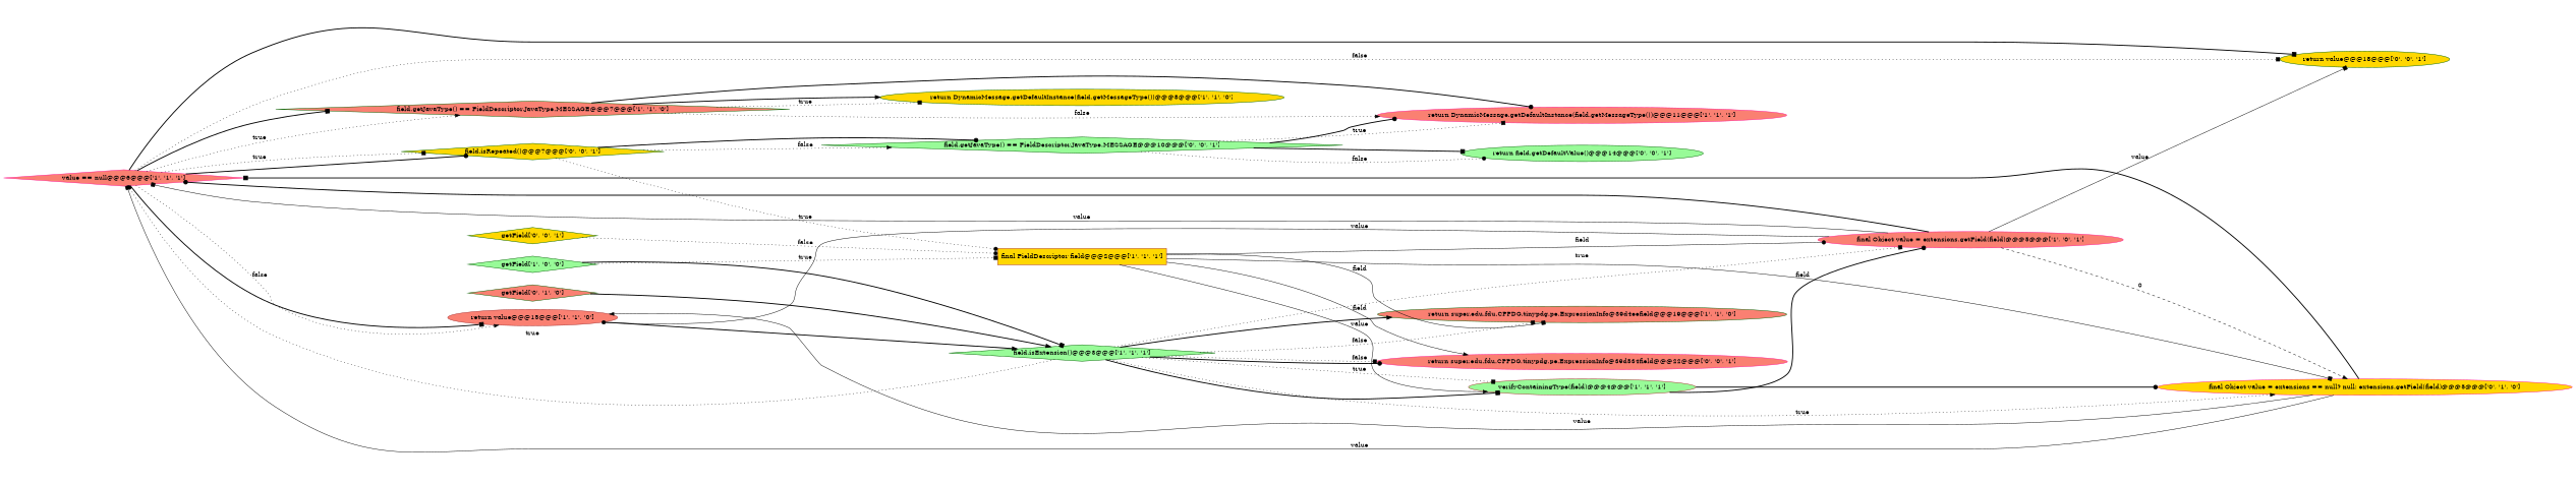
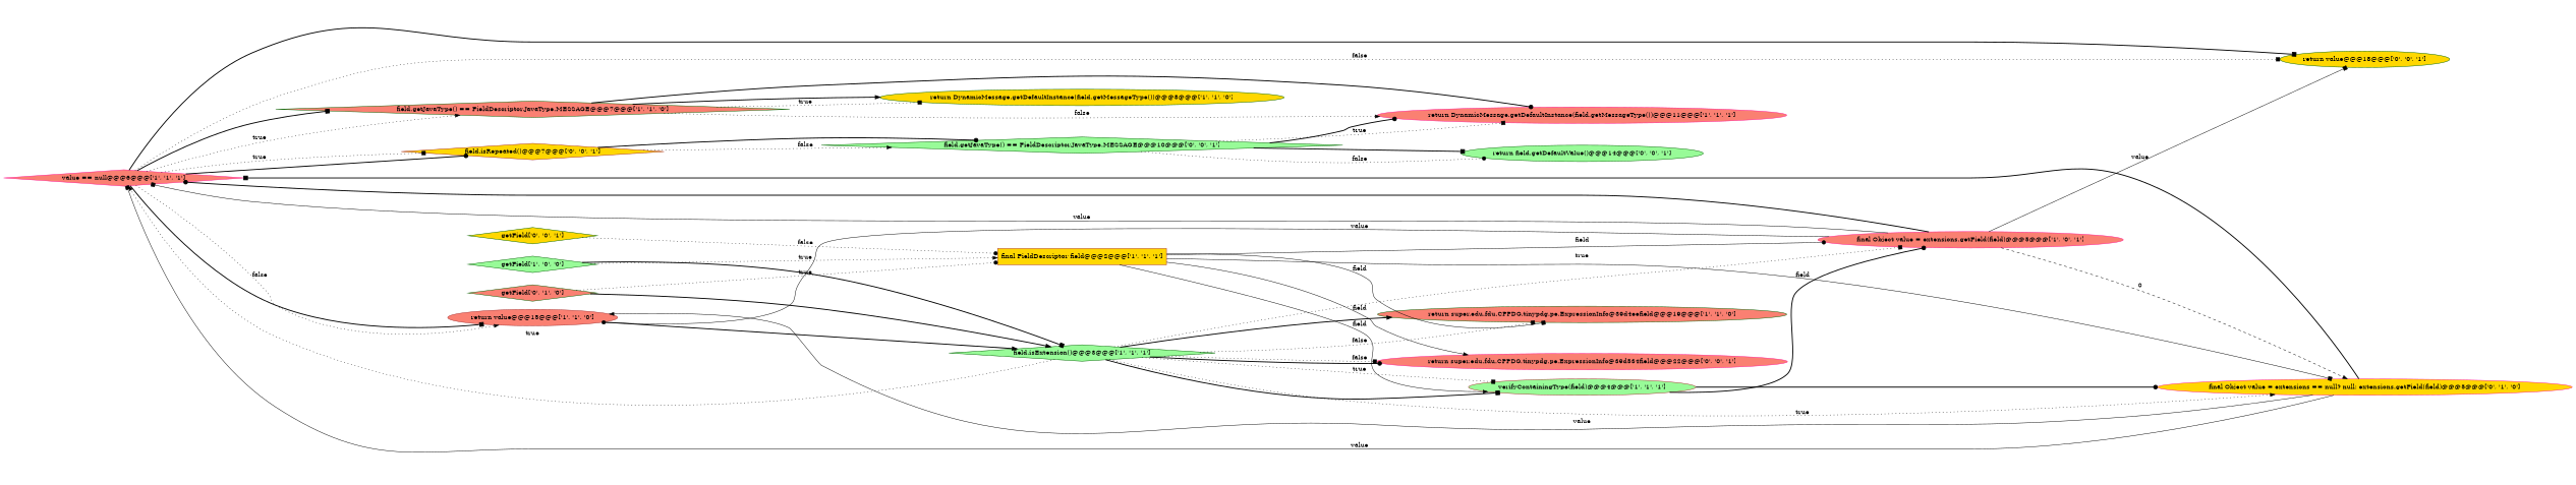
  digraph {
    rankdir=LR
    node [color=darkgreen fillcolor=salmon shape=ellipse style=filled]
    edge [arrowhead=box style=bold]
    n1 [fillcolor=palegreen label="field.getJavaType() == FieldDescriptor.JavaType.MESSAGE@@@10@@@['0', '0', '1']" shape=diamond]
    n2 [color=deeppink label="return DynamicMessage.getDefaultInstance(field.getMessageType())@@@11@@@['1', '1', '1']"]
    n3 [fillcolor=palegreen label="return field.getDefaultValue()@@@14@@@['0', '0', '1']"]
    n4 [fillcolor=gold label="return DynamicMessage.getDefaultInstance(field.getMessageType())@@@8@@@['1', '1', '0']"]
    n5 [color=deeppink label="final Object value = extensions.getField(field)@@@5@@@['1', '0', '1']"]
    n6 [fillcolor=gold label="return value@@@18@@@['0', '0', '1']"]
    n7 [color=brown label="return value@@@15@@@['1', '1', '0']"]
    n8 [color=deeppink label="value == null@@@6@@@['1', '1', '1']" shape=diamond]
    n9 [color=deeppink fillcolor=gold label="final Object value = extensions == null? null: extensions.getField(field)@@@5@@@['0', '1', '0']"]
    n10 [fillcolor=palegreen label="field.isExtension()@@@3@@@['1', '1', '1']" shape=diamond]
    n11 [label="field.getJavaType() == FieldDescriptor.JavaType.MESSAGE@@@7@@@['1', '1', '0']" shape=diamond]
-   n12 [fillcolor=gold label="field.isRepeated()@@@7@@@['0', '0', '1']" shape=diamond]
+   n12 [color=brown fillcolor=gold label="field.isRepeated()@@@7@@@['0', '0', '1']" shape=diamond]
    n13 [label="getField['0', '1', '0']" shape=diamond]
    n14 [color=brown fillcolor=gold label="final FieldDescriptor field@@@2@@@['1', '1', '1']" shape=box]
    n15 [label="return super.edu.fdu.CPPDG.tinypdg.pe.ExpressionInfo@39d4eefield@@@19@@@['1', '1', '0']"]
    n16 [color=brown fillcolor=palegreen label="verifyContainingType(field)@@@4@@@['1', '1', '1']"]
    n17 [color=deeppink label="return super.edu.fdu.CPPDG.tinypdg.pe.ExpressionInfo@39d534field@@@22@@@['0', '0', '1']"]
    n18 [fillcolor=gold label="getField['0', '0', '1']" shape=diamond]
    n19 [fillcolor=palegreen label="getField['1', '0', '0']" shape=diamond]
    n1 -> n2 [label=true style=dotted]
    n1 -> n2 [arrowhead=dot]
    n1 -> n3 [arrowhead=dot label=false style=dotted]
    n1 -> n3
    n5 -> n6 [label=value style=solid]
    n5 -> n7 [arrowhead=dot label=value style=solid]
    n5 -> n8 [label=value style=solid]
    n5 -> n8 [arrowhead=dot]
    n5 -> n9 [arrowhead=normal label=0 style=dashed]
    n7 -> n10 [arrowhead=normal]
    n8 -> n6
    n8 -> n6 [label=false style=dotted]
    n8 -> n7
    n8 -> n7 [arrowhead=normal label=false style=dotted]
    n8 -> n11
    n8 -> n11 [arrowhead=normal label=true style=dotted]
    n8 -> n12 [label=true style=dotted]
    n8 -> n12 [arrowhead=dot]
    n9 -> n7 [arrowhead=normal label=value style=solid]
    n9 -> n8
    n9 -> n8 [label=value style=solid]
    n10 -> n5 [label=true style=dotted]
-   n10 -> n8 [arrowhead=dot label=true style=dotted]
+   n10 -> n8 [arrowhead=normal label=true style=dotted]
    n10 -> n9 [arrowhead=normal label=true style=dotted]
    n10 -> n15 [arrowhead=normal]
    n10 -> n15 [label=false style=dotted]
    n10 -> n16
    n10 -> n16 [label=true style=dotted]
    n10 -> n17 [label=false style=dotted]
    n10 -> n17 [arrowhead=dot]
    n11 -> n2 [arrowhead=dot]
    n11 -> n2 [arrowhead=normal label=false style=dotted]
    n11 -> n4 [label=true style=dotted]
    n11 -> n4 [arrowhead=normal]
    n12 -> n1 [arrowhead=dot]
    n12 -> n1 [arrowhead=normal label=false style=dotted]
    n13 -> n10 [arrowhead=normal]
-   n12 -> n14 [arrowhead=dot label=true style=dotted]
+   n13 -> n14 [arrowhead=dot label=true style=dotted]
    n14 -> n5 [arrowhead=dot label=field style=solid]
    n14 -> n9 [label=field style=solid]
    n14 -> n15 [label=field style=solid]
-   n14 -> n16 [arrowhead=normal label=value style=solid]
+   n14 -> n16 [arrowhead=normal label=field style=solid]
    n14 -> n17 [arrowhead=normal label=field style=solid]
    n16 -> n5 [arrowhead=dot]
    n16 -> n9 [arrowhead=dot]
    n18 -> n14 [arrowhead=dot label=false style=dotted]
    n19 -> n10
-   n19 -> n14 [label=true style=dotted]
+   n19 -> n14 [arrowhead=normal label=true style=dotted]
  }
